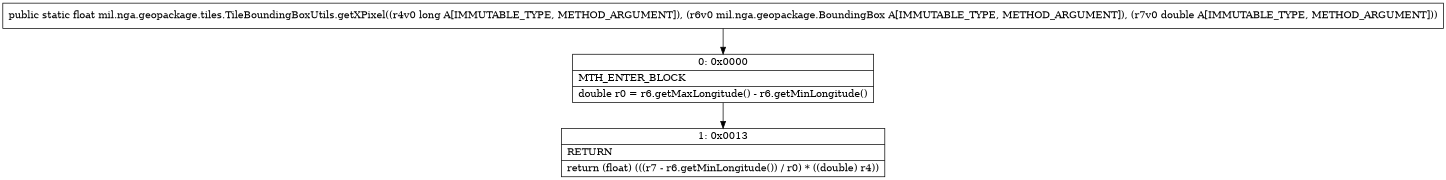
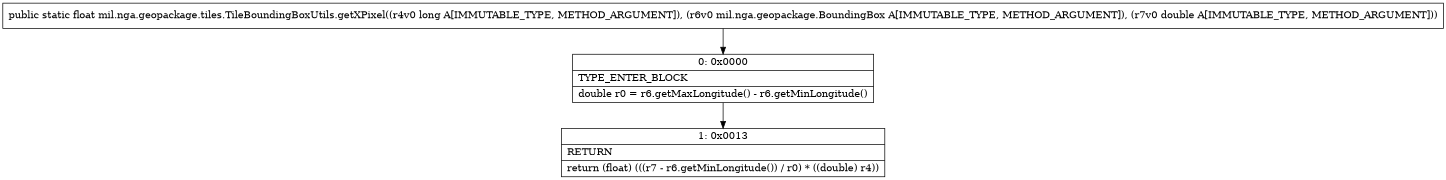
  digraph {
    node [shape=record]
-   n1 [label="{0\:\ 0x0000|MTH_ENTER_BLOCK\l|double r0 = r6.getMaxLongitude() \- r6.getMinLongitude()\l}"]
+   n1 [label="{0\:\ 0x0000|TYPE_ENTER_BLOCK\l|double r0 = r6.getMaxLongitude() \- r6.getMinLongitude()\l}"]
    n2 [label="{1\:\ 0x0013|RETURN\l|return (float) (((r7 \- r6.getMinLongitude()) \/ r0) * ((double) r4))\l}"]
    n3 [label="{public static float mil.nga.geopackage.tiles.TileBoundingBoxUtils.getXPixel((r4v0 long A[IMMUTABLE_TYPE, METHOD_ARGUMENT]), (r6v0 mil.nga.geopackage.BoundingBox A[IMMUTABLE_TYPE, METHOD_ARGUMENT]), (r7v0 double A[IMMUTABLE_TYPE, METHOD_ARGUMENT])) }"]
    n1 -> n2
    n3 -> n1
  }
